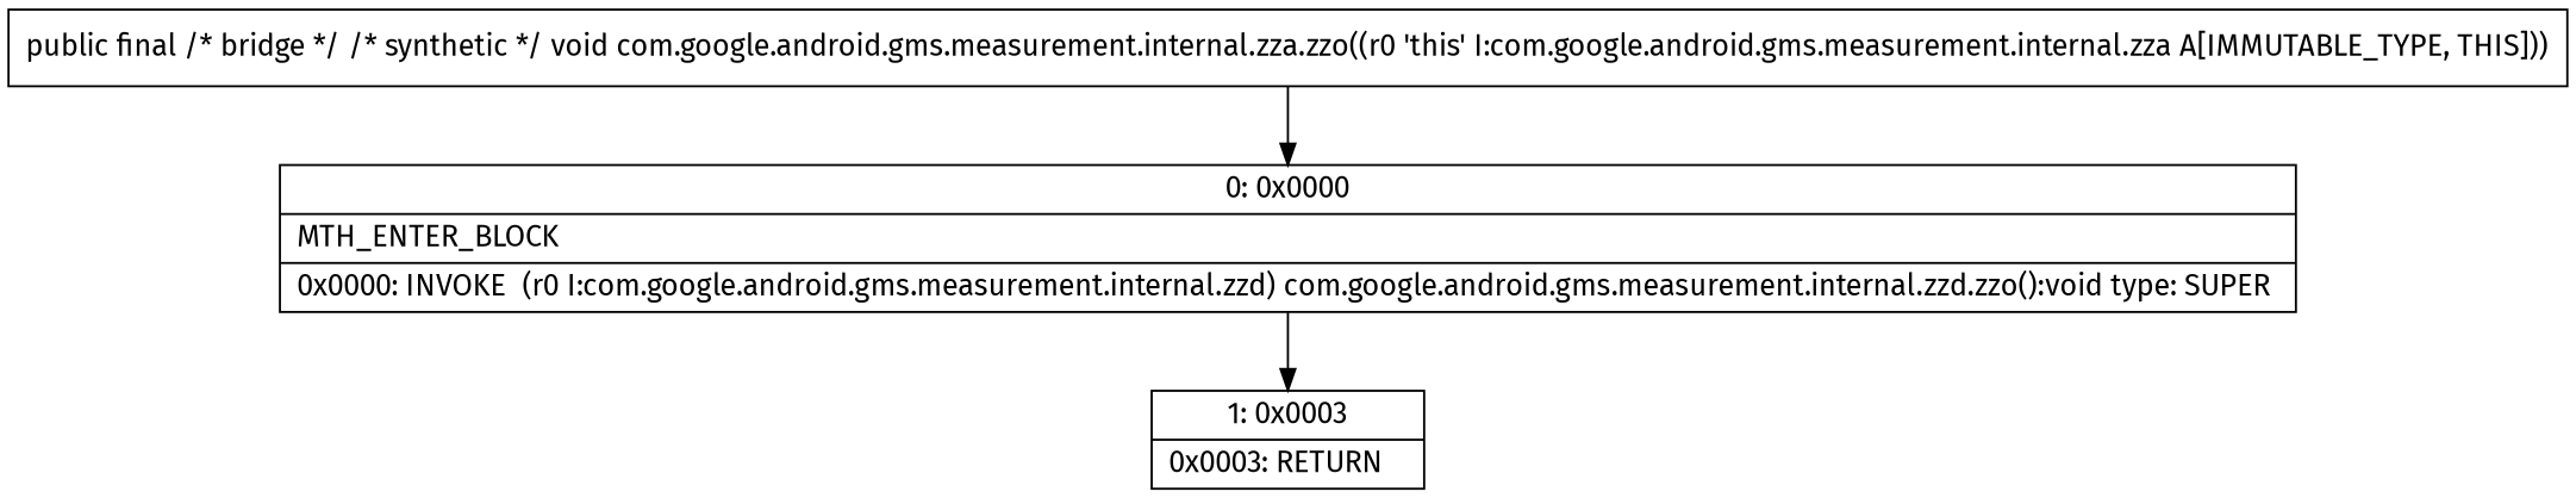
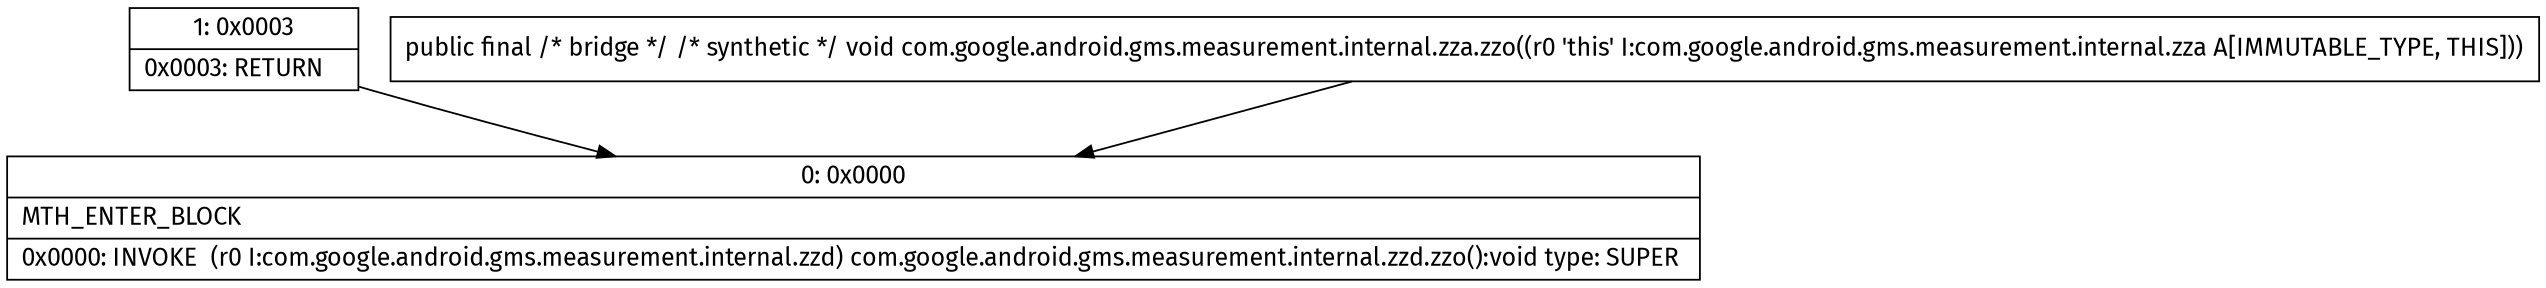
  digraph {
    fontname="Fira Sans"
    node [shape=record fontname="Fira Sans"]
    edge [fontname="Fira Sans"]
    n1 [label="{0\:\ 0x0000|MTH_ENTER_BLOCK\l|0x0000: INVOKE  (r0 I:com.google.android.gms.measurement.internal.zzd) com.google.android.gms.measurement.internal.zzd.zzo():void type: SUPER \l}"]
    n2 [label="{1\:\ 0x0003|0x0003: RETURN   \l}"]
    n3 [label="{public final \/* bridge *\/ \/* synthetic *\/ void com.google.android.gms.measurement.internal.zza.zzo((r0 'this' I:com.google.android.gms.measurement.internal.zza A[IMMUTABLE_TYPE, THIS])) }"]
-   n1 -> n2
+   n2 -> n1
    n3 -> n1
  }
